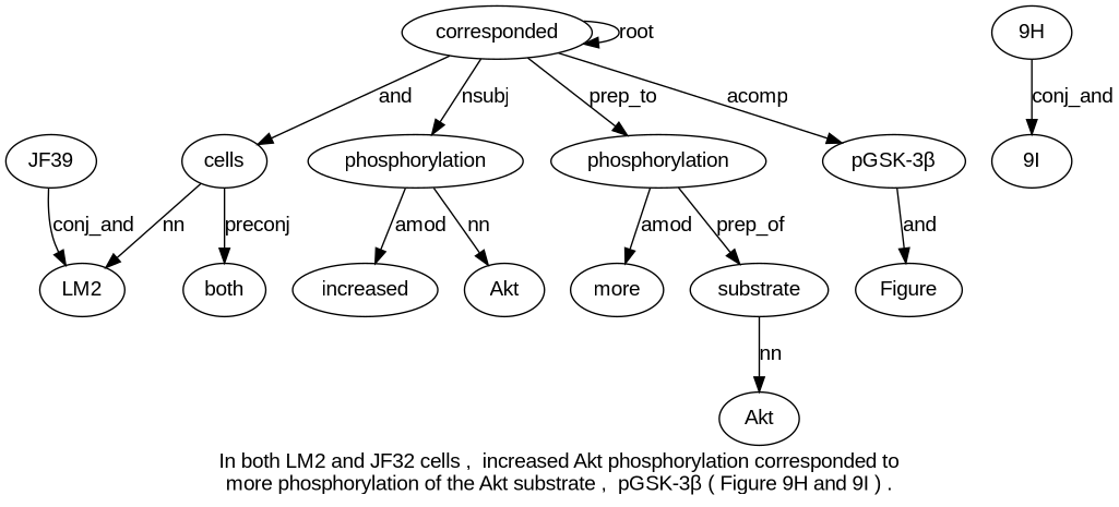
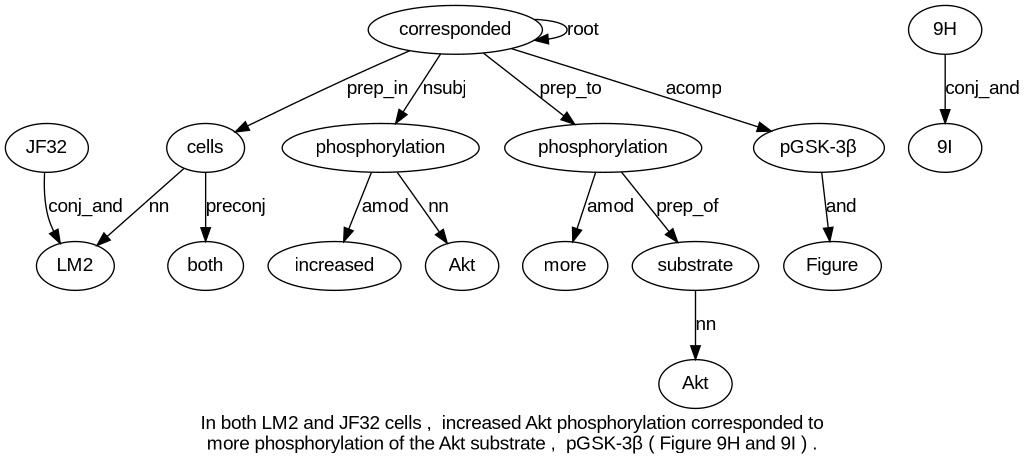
  digraph {
    fontname="Liberation Sans"
    label="In both LM2 and JF32 cells ,  increased Akt phosphorylation corresponded to\nmore phosphorylation of the Akt substrate ,  pGSK-3β ( Figure 9H and 9I ) ."
    node [fillcolor=white fontname="Liberation Sans" style=filled]
    edge [fontname="Liberation Sans"]
    n1 [label=cells]
    n2 [label=both]
    n3 [label=LM2]
-   n4 [label=JF39]
+   n4 [label=JF32]
    n5 [label=corresponded]
    n6 [label=phosphorylation]
    n7 [label=phosphorylation]
    n8 [label="pGSK-3β"]
    n9 [label=increased]
    n10 [label=Akt]
    n11 [label=more]
    n12 [label=substrate]
    n13 [label=Figure]
    n14 [label=Akt]
    n15 [label="9H"]
    n16 [label="9I"]
    n1 -> n2 [label=preconj]
    n1 -> n3 [label=nn]
    n4 -> n3 [label=conj_and]
-   n5 -> n1 [label=and]
+   n5 -> n1 [label=prep_in]
    n5 -> n5 [label=root]
    n5 -> n6 [label=nsubj]
    n5 -> n7 [label=prep_to]
    n5 -> n8 [label=acomp]
    n6 -> n9 [label=amod]
    n6 -> n10 [label=nn]
    n7 -> n11 [label=amod]
    n7 -> n12 [label=prep_of]
    n8 -> n13 [label=and]
    n12 -> n14 [label=nn]
    n15 -> n16 [label=conj_and]
  }
